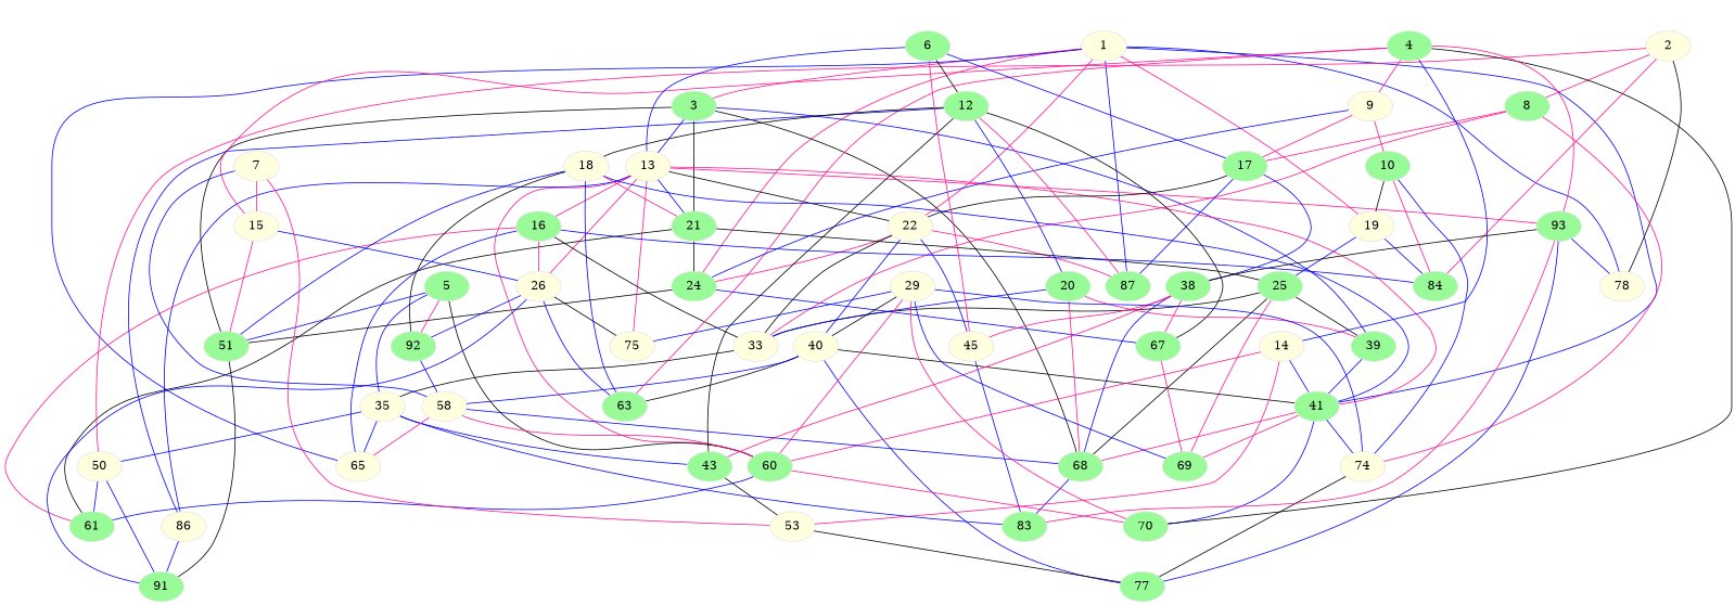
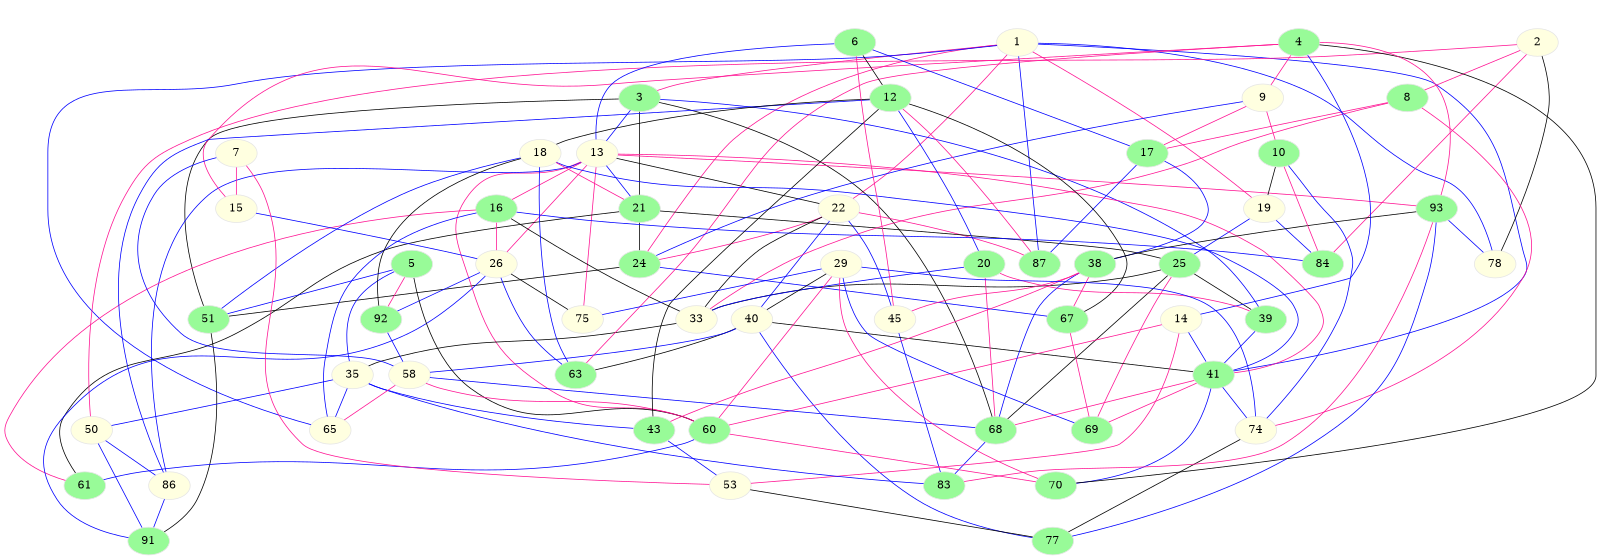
  graph {
    node [color=gray90 fillcolor=palegreen style=filled]
    edge [color=blue]
    1 [fillcolor=lightyellow super="+80+44"]
    3 [super="+66"]
    19 [fillcolor=lightyellow]
    22 [fillcolor=lightyellow super="+27"]
    24 [super="+54"]
    41 [super="+42+47"]
    65 [fillcolor=lightyellow]
    78 [fillcolor=lightyellow]
    87
    13 [fillcolor=lightyellow super="+28+90"]
    21 [super="+76"]
    39
    51 [super="+56"]
    68 [super="+71"]
    84
    25 [super="+49"]
    45 [fillcolor=lightyellow]
    33 [fillcolor=lightyellow super="+83"]
    40 [fillcolor=lightyellow super="+93"]
    67
    74 [fillcolor=lightyellow super="+82"]
    70
    69
    2 [fillcolor=lightyellow super="+11"]
    8
    50 [fillcolor=lightyellow]
    17 [super="+92"]
    61
    91
    77
    n31 [label=93 super="+72"]
    60 [super="+64+81"]
    86 [fillcolor=lightyellow]
    16 [super="+88"]
    26 [fillcolor=lightyellow super="+37"]
    75 [fillcolor=lightyellow]
    n37 [label=83]
    4 [super="+95"]
    9 [fillcolor=lightyellow]
    14 [fillcolor=lightyellow]
    15 [fillcolor=lightyellow]
    63
    10
    53 [fillcolor=lightyellow]
    38 [super="+57"]
    35 [fillcolor=lightyellow super="+48"]
    43
    5
    n49 [label=92]
    58 [fillcolor=lightyellow super="+73"]
    12 [super="+34+30"]
    18 [fillcolor=lightyellow super="+94"]
    20
    6
    7 [fillcolor=lightyellow]
    29 [fillcolor=lightyellow super="+62"]
    1 -- 3 [color=deeppink]
    1 -- 19 [color=deeppink]
    1 -- 22 [color=deeppink]
    1 -- 24 [color=deeppink]
    1 -- 41
    1 -- 65
    1 -- 78
    1 -- 87
    3 -- 13
    3 -- 21 [color=black]
    3 -- 39
    3 -- 51 [color=black]
    3 -- 68 [color=black]
    19 -- 84
    19 -- 25
    22 -- 24 [color=deeppink]
    22 -- 87 [color=deeppink]
    22 -- 45
    22 -- 33 [color=black]
    22 -- 40
    24 -- 51 [color=black]
    24 -- 67
    41 -- 68 [color=deeppink]
    41 -- 74
    41 -- 70
    41 -- 69 [color=deeppink]
    13 -- 22 [color=black]
    13 -- 41 [color=deeppink weight=2]
    13 -- 21
    13 -- n31 [color=deeppink]
    13 -- 60 [color=deeppink]
    13 -- 86
    13 -- 16 [color=deeppink]
    13 -- 26 [color=deeppink]
    13 -- 75 [color=deeppink]
    21 -- 24 [color=black]
    21 -- 25 [color=black]
    21 -- 61 [color=black]
    39 -- 41
    51 -- 91 [color=black]
    68 -- n37
    25 -- 39 [color=black]
    25 -- 68 [color=black]
    25 -- 33 [color=black]
    25 -- 69 [color=deeppink]
    45 -- n37
    33 -- 35 [color=black]
    40 -- 41 [color=black]
    40 -- 77
    40 -- 63 [color=black]
    40 -- 58
    67 -- 69 [color=deeppink]
    74 -- 77 [color=black]
    2 -- 78 [color=black weight=2]
    2 -- 84 [color=deeppink]
    2 -- 8 [color=deeppink]
    2 -- 50 [color=deeppink]
    8 -- 33 [color=deeppink]
    8 -- 74 [color=deeppink]
    8 -- 17 [color=deeppink]
-   50 -- 61
+   50 -- 86
    50 -- 91
-   17 -- 22 [color=black]
    17 -- 87
    17 -- 38
    n31 -- 78
    n31 -- 77
    n31 -- n37 [color=deeppink]
    n31 -- 38 [color=black]
    60 -- 70 [color=deeppink]
    60 -- 61
    86 -- 91
    16 -- 65
    16 -- 84
    16 -- 33 [color=black]
    16 -- 61 [color=deeppink]
    16 -- 26 [color=deeppink]
    26 -- 91
    26 -- 75 [color=black weight=2]
    26 -- 63
    26 -- n49
    4 -- 70 [color=black]
    4 -- n31 [color=deeppink]
    4 -- 9 [color=deeppink]
    4 -- 14
    4 -- 15 [color=deeppink]
    4 -- 63 [color=deeppink]
    9 -- 24
    9 -- 17 [color=deeppink]
    9 -- 10 [color=deeppink]
    14 -- 41
    14 -- 60 [color=deeppink]
    14 -- 53 [color=deeppink]
-   15 -- 51 [color=deeppink]
    15 -- 26
    10 -- 19 [color=black]
    10 -- 84 [color=deeppink]
    10 -- 74
    53 -- 77 [color=black]
    38 -- 68
    38 -- 45 [color=deeppink]
    38 -- 67 [color=deeppink]
    38 -- 43 [color=deeppink]
    35 -- 65
    35 -- 50
    35 -- n37
    35 -- 43
-   43 -- 53 [color=black]
+   43 -- 53
    5 -- 51
    5 -- 60 [color=black]
    5 -- 35
    5 -- n49 [color=deeppink]
    n49 -- 58
    58 -- 65 [color=deeppink]
    58 -- 68
    58 -- 60 [color=deeppink]
    12 -- 87 [color=deeppink]
    12 -- 67 [color=black]
    12 -- 86 [weight=2]
    12 -- 43 [color=black]
    12 -- 18 [color=black]
    12 -- 20
    18 -- 41
    18 -- 21 [color=deeppink]
    18 -- 51
    18 -- 63
    18 -- n49 [color=black]
    20 -- 39 [color=deeppink]
    20 -- 68 [color=deeppink]
    20 -- 33
    6 -- 13
    6 -- 45 [color=deeppink]
    6 -- 17
    6 -- 12 [color=black]
    7 -- 15 [color=deeppink]
    7 -- 53 [color=deeppink]
    7 -- 58
    29 -- 40 [color=black]
    29 -- 74
    29 -- 70 [color=deeppink]
    29 -- 69
    29 -- 60 [color=deeppink]
    29 -- 75
  }
